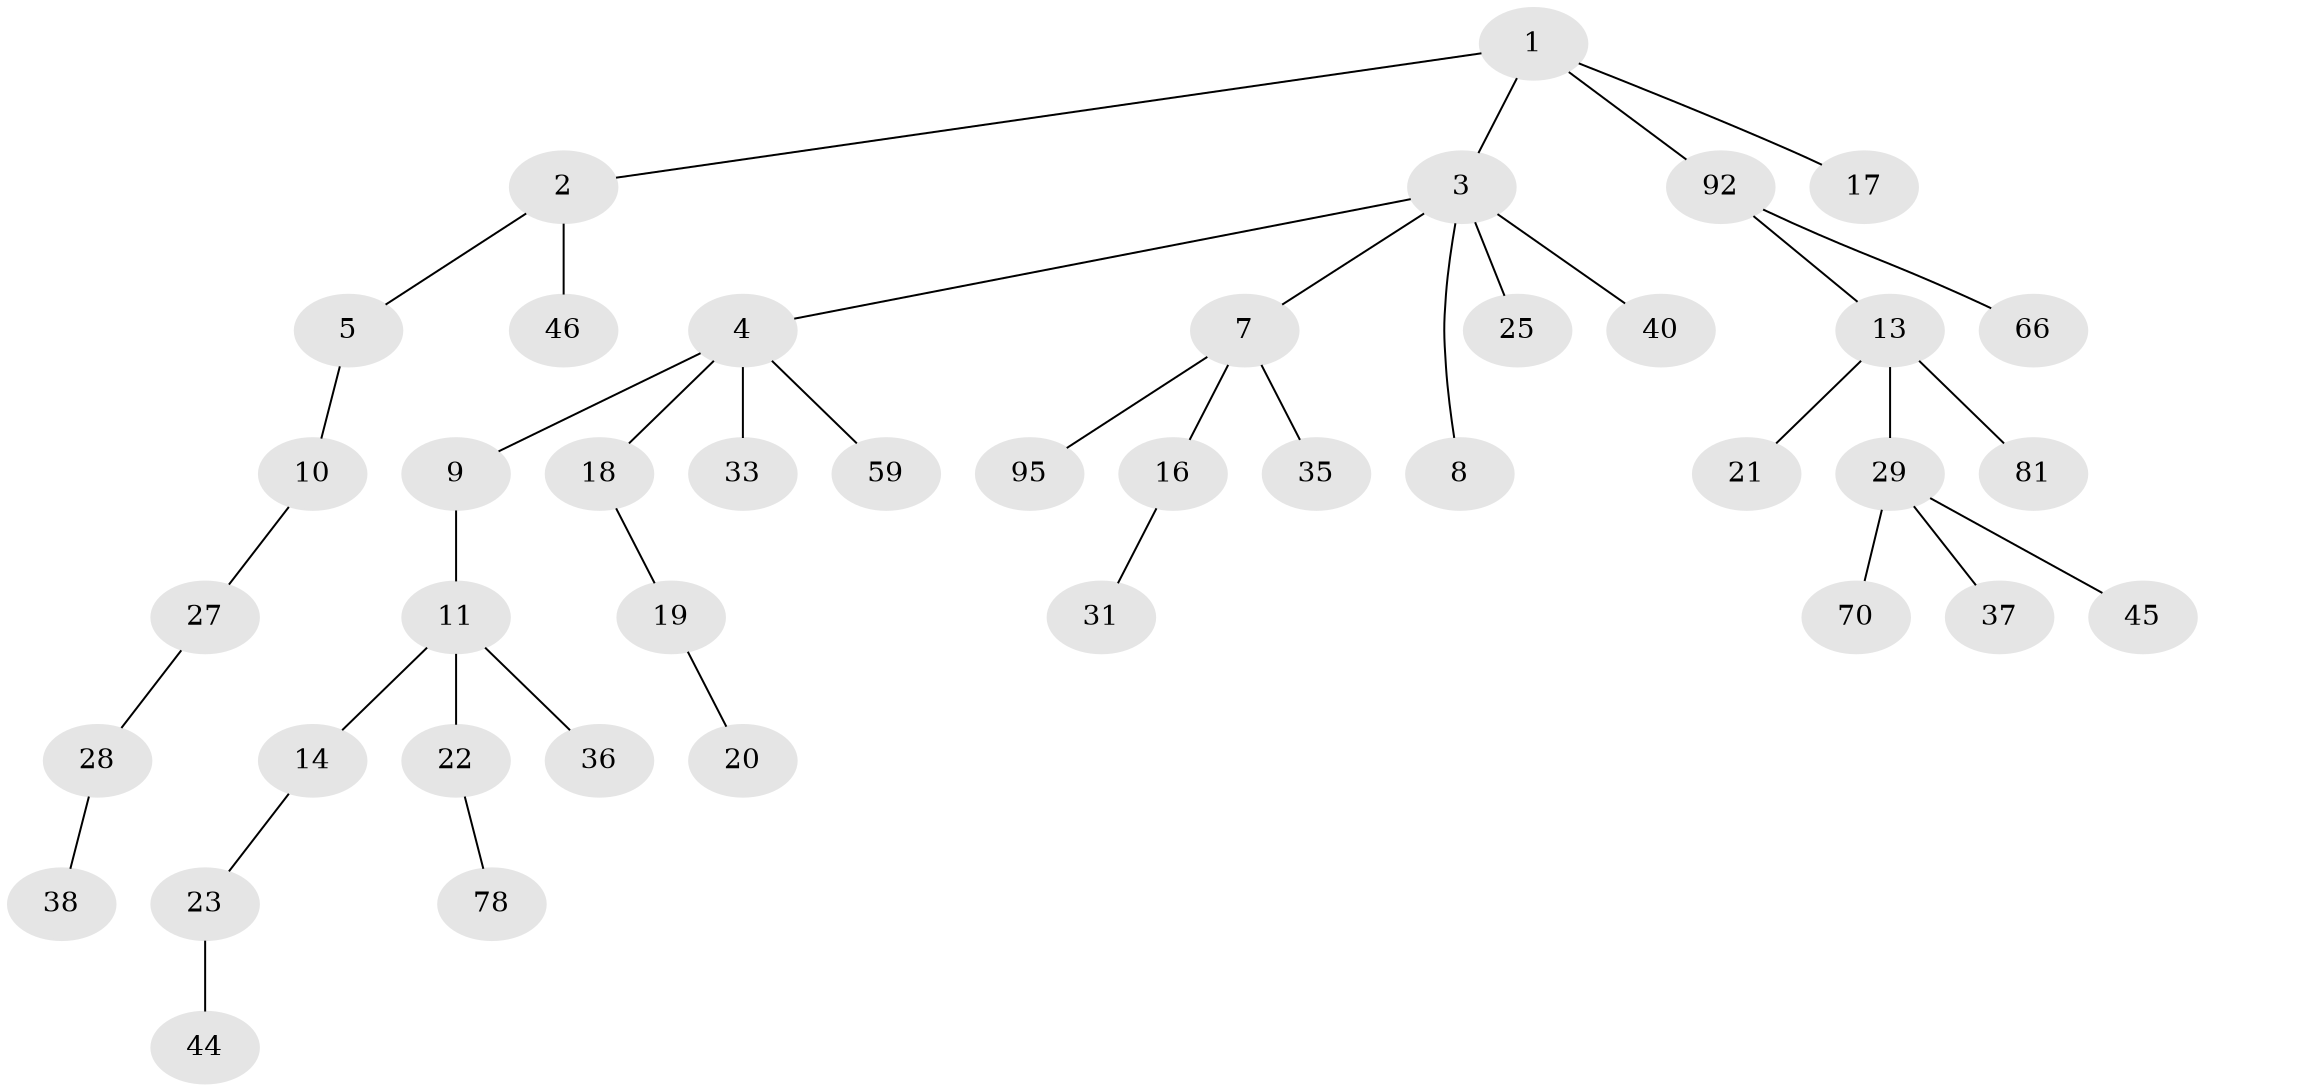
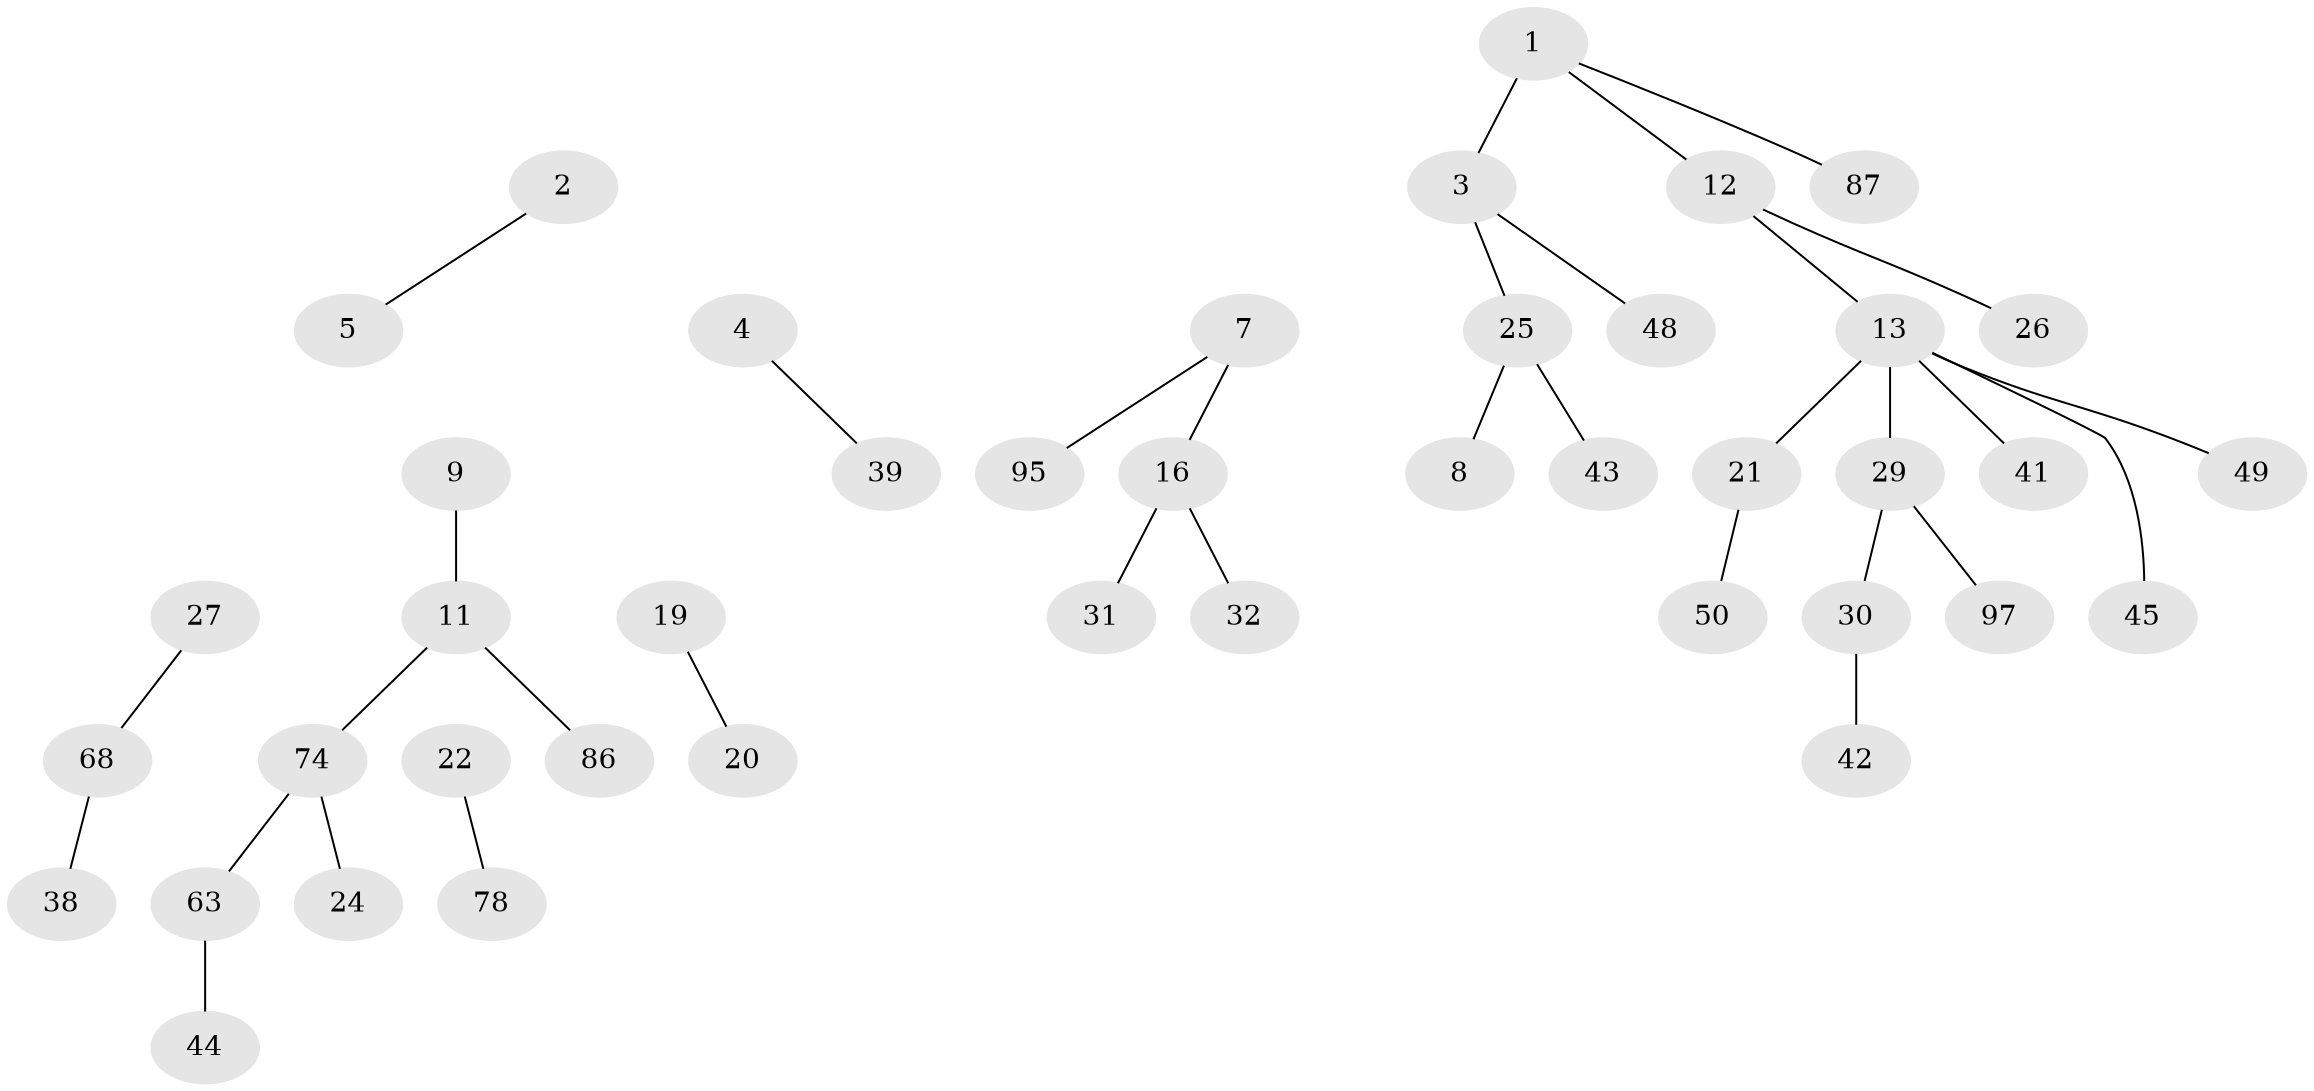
  graph {
    node [color=gray90 style=filled]
    1
    2
    3
-   12 [label=92]
-   17
+   12
+   17 [label=87]
    5
-   46
    4
    7
    8
    25
-   40
+   40 [label=48]
    13
-   26 [label=66]
-   10
+   26
    9
-   18
-   33
-   39 [label=59]
+   39
    n20 [label=95]
    16
-   35
+   43
    11
    19
    27
    31
-   14
+   32
+   14 [label=74]
    22
-   36
-   28
-   23
+   36 [label=86]
+   28 [label=68]
+   23 [label=63]
+   24
    n35 [label=78]
    21
    29
-   41 [label=81]
+   41
    45
-   30 [label=70]
-   37
+   49
+   50
+   30
+   37 [label=97]
    44
    20
    38
-   1 -- 2
+   42
    1 -- 3
    1 -- 12
    1 -- 17
    2 -- 5
-   2 -- 46
-   3 -- 4
-   3 -- 7
-   3 -- 8
+   25 -- 8
    3 -- 25
    3 -- 40
    12 -- 13
    12 -- 26
-   5 -- 10
-   4 -- 9
-   4 -- 18
-   4 -- 33
    4 -- 39
    7 -- n20
    7 -- 16
-   7 -- 35
+   25 -- 43
    13 -- 21
    13 -- 29
    13 -- 41
-   29 -- 45
-   10 -- 27
+   13 -- 45
+   13 -- 49
    9 -- 11
-   18 -- 19
    16 -- 31
+   16 -- 32
    11 -- 14
-   11 -- 22
    11 -- 36
    19 -- 20
    27 -- 28
    14 -- 23
+   14 -- 24
    22 -- n35
    28 -- 38
    23 -- 44
+   21 -- 50
    29 -- 30
    29 -- 37
+   30 -- 42
  }
